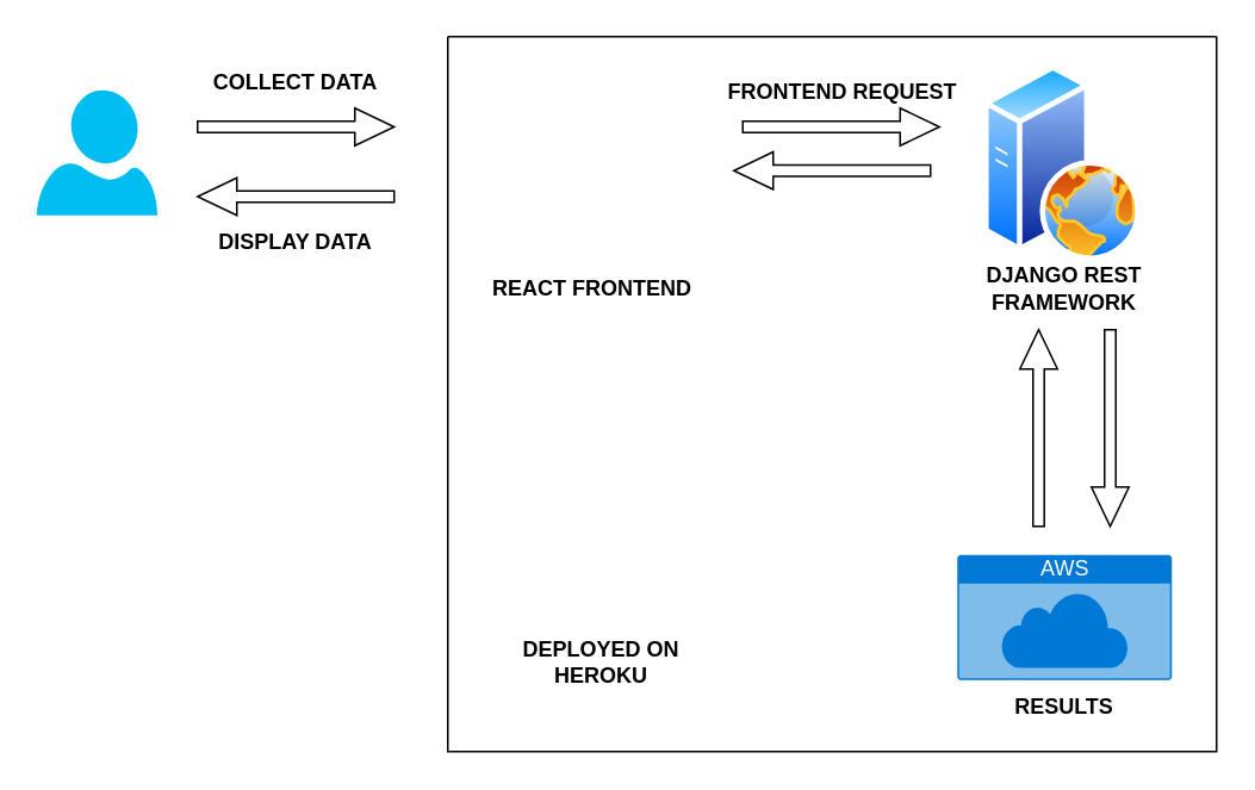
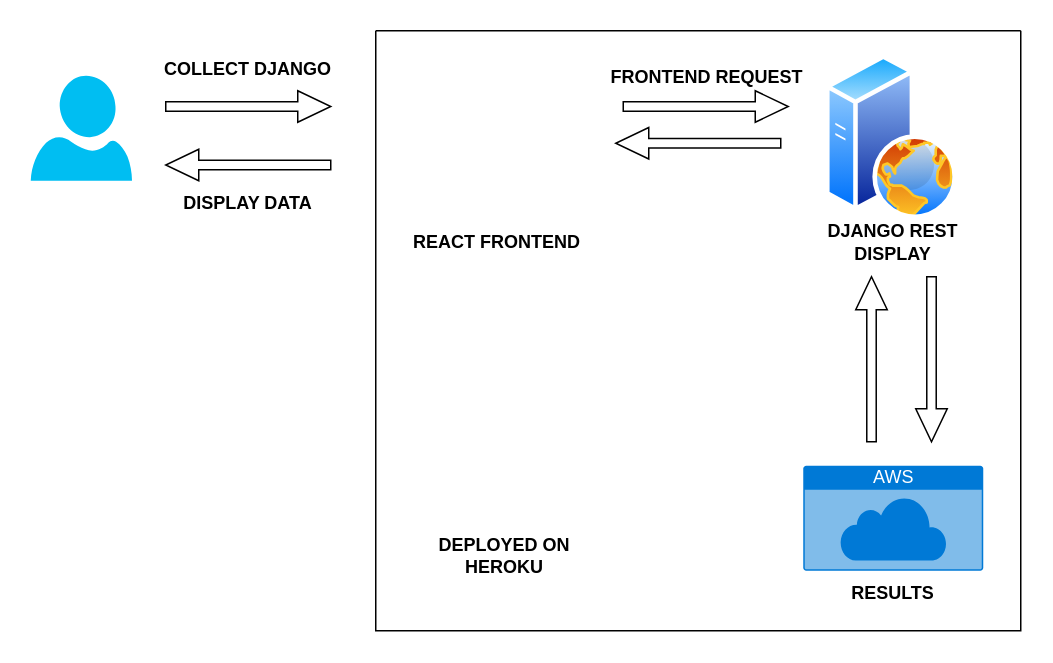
  <mxCell id="0" />
  <mxCell id="1" parent="0" />
  <mxCell id="2" value="" style="verticalLabelPosition=bottom;html=1;verticalAlign=top;align=center;strokeColor=none;fillColor=#00BEF2;shape=mxgraph.azure.user;" vertex="1" parent="1"><mxGeometry x="20" y="50" width="67.5" height="70" as="geometry" /></mxCell>
  <mxCell id="3" value="" style="shape=singleArrow;whiteSpace=wrap;html=1;" vertex="1" parent="1"><mxGeometry x="110" y="60" width="110" height="21" as="geometry" /></mxCell>
  <mxCell id="4" value="" style="shape=singleArrow;whiteSpace=wrap;html=1;direction=west;" vertex="1" parent="1"><mxGeometry x="110" y="99" width="110" height="21" as="geometry" /></mxCell>
- <mxCell id="5" value="&lt;b&gt;COLLECT DATA&lt;/b&gt;" style="text;html=1;strokeColor=none;fillColor=none;align=center;verticalAlign=middle;whiteSpace=wrap;rounded=0;" vertex="1" parent="1"><mxGeometry x="95" y="31" width="140" height="30" as="geometry" /></mxCell>
+ <mxCell id="5" value="&lt;b&gt;COLLECT DJANGO&lt;/b&gt;" style="text;html=1;strokeColor=none;fillColor=none;align=center;verticalAlign=middle;whiteSpace=wrap;rounded=0;" vertex="1" parent="1"><mxGeometry x="95" y="31" width="140" height="30" as="geometry" /></mxCell>
  <mxCell id="6" value="&lt;b&gt;DISPLAY DATA&lt;/b&gt;" style="text;html=1;strokeColor=none;fillColor=none;align=center;verticalAlign=middle;whiteSpace=wrap;rounded=0;" vertex="1" parent="1"><mxGeometry x="95" y="120" width="140" height="30" as="geometry" /></mxCell>
  <mxCell id="7" value="" style="swimlane;startSize=0;" vertex="1" parent="1"><mxGeometry x="250" y="20" width="430" height="400" as="geometry" /></mxCell>
  <mxCell id="8" value="" style="aspect=fixed;perimeter=ellipsePerimeter;html=1;align=center;shadow=0;dashed=0;spacingTop=3;image;image=img/lib/active_directory/web_server.svg;" vertex="1" parent="7"><mxGeometry x="300" y="16" width="88" height="110" as="geometry" /></mxCell>
  <mxCell id="9" value="&lt;b&gt;REACT FRONTEND&lt;br&gt;&lt;/b&gt;" style="text;html=1;strokeColor=none;fillColor=none;align=center;verticalAlign=middle;whiteSpace=wrap;rounded=0;" vertex="1" parent="7"><mxGeometry x="11" y="126" width="140" height="30" as="geometry" /></mxCell>
  <mxCell id="10" value="" style="shape=singleArrow;whiteSpace=wrap;html=1;" vertex="1" parent="7"><mxGeometry x="165" y="40" width="110" height="21" as="geometry" /></mxCell>
  <mxCell id="11" value="" style="shape=singleArrow;whiteSpace=wrap;html=1;direction=west;" vertex="1" parent="7"><mxGeometry x="160" y="64.5" width="110" height="21" as="geometry" /></mxCell>
  <mxCell id="12" value="&lt;b&gt;FRONTEND REQUEST&lt;/b&gt;" style="text;html=1;strokeColor=none;fillColor=none;align=center;verticalAlign=middle;whiteSpace=wrap;rounded=0;" vertex="1" parent="7"><mxGeometry x="151" y="16" width="140" height="30" as="geometry" /></mxCell>
  <mxCell id="13" value="AWS" style="html=1;strokeColor=none;fillColor=#0079D6;labelPosition=center;verticalLabelPosition=middle;verticalAlign=top;align=center;fontSize=12;outlineConnect=0;spacingTop=-6;fontColor=#FFFFFF;sketch=0;shape=mxgraph.sitemap.cloud;" vertex="1" parent="7"><mxGeometry x="285" y="290" width="120" height="70" as="geometry" /></mxCell>
  <mxCell id="14" value="" style="shape=image;html=1;verticalAlign=top;verticalLabelPosition=bottom;labelBackgroundColor=#ffffff;imageAspect=0;aspect=fixed;image=https://cdn1.iconfinder.com/data/icons/computer-hardware-cute-style-vol-1/52/computer__login__device__monitor__television__tv__screen-128.png" vertex="1" parent="7"><mxGeometry x="20" y="16" width="118" height="118" as="geometry" /></mxCell>
  <mxCell id="15" value="" style="shape=singleArrow;whiteSpace=wrap;html=1;direction=south;" vertex="1" parent="7"><mxGeometry x="360" y="164" width="21" height="110" as="geometry" /></mxCell>
  <mxCell id="16" value="" style="shape=singleArrow;whiteSpace=wrap;html=1;direction=north;" vertex="1" parent="7"><mxGeometry x="320" y="164" width="21" height="110" as="geometry" /></mxCell>
  <mxCell id="17" value="&lt;b&gt;RESULTS&lt;/b&gt;" style="text;html=1;strokeColor=none;fillColor=none;align=center;verticalAlign=middle;whiteSpace=wrap;rounded=0;" vertex="1" parent="7"><mxGeometry x="275" y="360" width="140" height="30" as="geometry" /></mxCell>
- <mxCell id="18" value="&lt;b&gt;DJANGO REST FRAMEWORK&lt;/b&gt;" style="text;html=1;strokeColor=none;fillColor=none;align=center;verticalAlign=middle;whiteSpace=wrap;rounded=0;" vertex="1" parent="7"><mxGeometry x="275" y="126" width="140" height="30" as="geometry" /></mxCell>
+ <mxCell id="18" value="&lt;b&gt;DJANGO REST DISPLAY&lt;/b&gt;" style="text;html=1;strokeColor=none;fillColor=none;align=center;verticalAlign=middle;whiteSpace=wrap;rounded=0;" vertex="1" parent="7"><mxGeometry x="275" y="126" width="140" height="30" as="geometry" /></mxCell>
  <mxCell id="19" value="" style="shape=image;html=1;verticalAlign=top;verticalLabelPosition=bottom;labelBackgroundColor=#ffffff;imageAspect=0;aspect=fixed;image=https://cdn2.iconfinder.com/data/icons/boxicons-logos/24/bxl-heroku-128.png" vertex="1" parent="7"><mxGeometry x="40" y="244" width="91" height="91" as="geometry" /></mxCell>
  <mxCell id="20" value="&lt;b&gt;DEPLOYED ON HEROKU&lt;/b&gt;" style="text;html=1;strokeColor=none;fillColor=none;align=center;verticalAlign=middle;whiteSpace=wrap;rounded=0;" vertex="1" parent="7"><mxGeometry x="15.5" y="335" width="140" height="30" as="geometry" /></mxCell>
